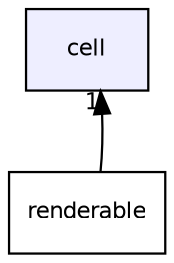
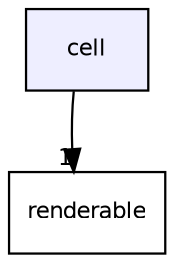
  digraph {
    compound=true
    node [fontname=Helvetica fontsize=10 shape=box]
    n1 [fillcolor="#eeeeff" label=cell pencolor=black style=filled]
    n2 [label=renderable]
-   n2 -> n1 [headlabel=1 labeldistance=1.5 labelfontname=Helvetica labelfontsize=10]
+   n1 -> n2 [headlabel=1 labeldistance=1.5 labelfontname=Helvetica labelfontsize=10]
  }
